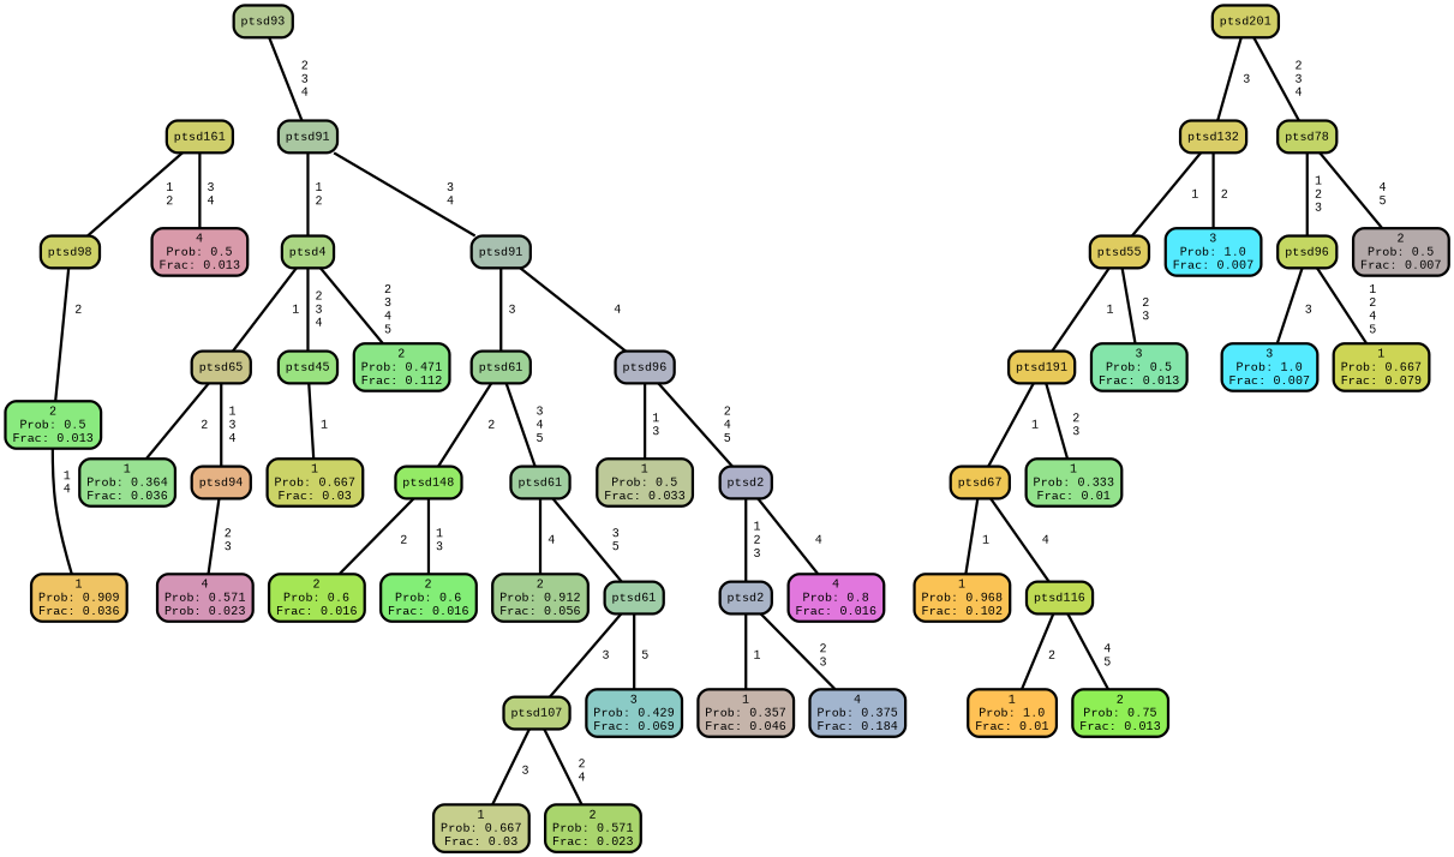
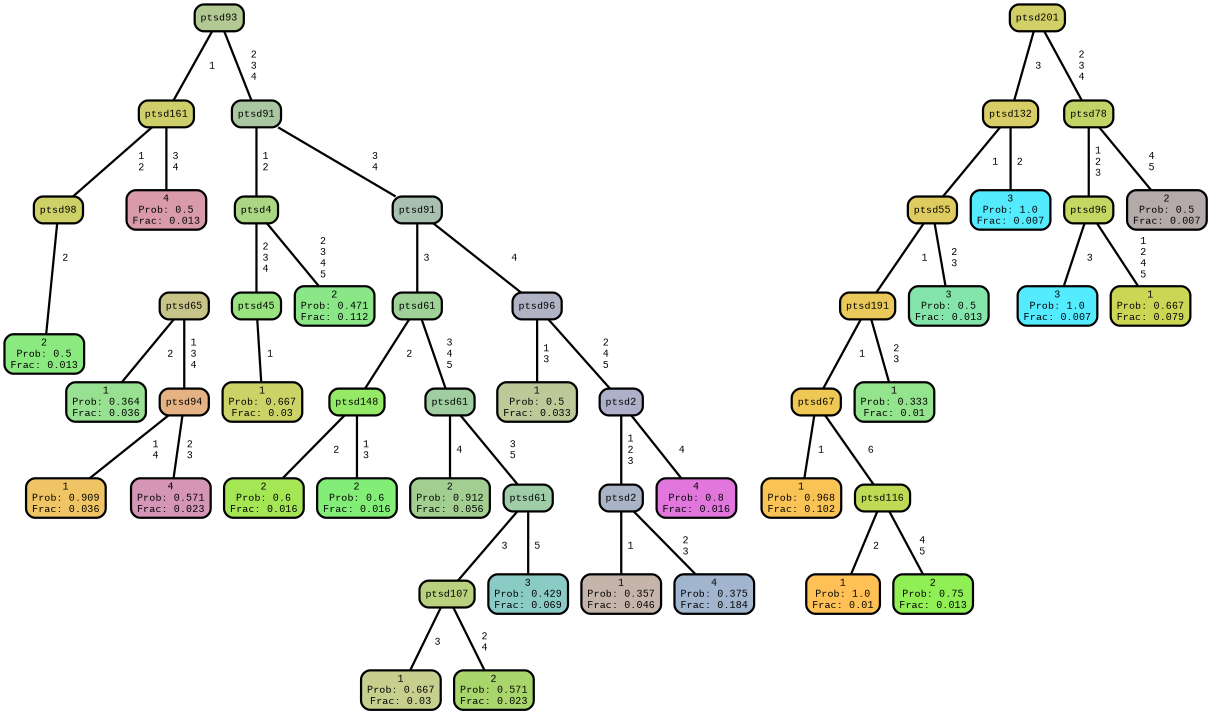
  graph {
    fontname="Liberation Mono"
    ranksep="0 equally"
    splines=straight
    node [color=black fillcolor="#55ebff" fontcolor=black fontname="Liberation Mono" penwidth=3 shape=box style="filled, rounded"]
    edge [color=black fontname="Liberation Mono" penwidth=3]
    n1 [fillcolor="#8aea7f" label="2\nProb: 0.5\nFrac: 0.013"]
    n2 [fillcolor="#cdd168" label=ptsd98]
    n3 [fillcolor="#d1cf67" label=ptsd201]
    n4 [fillcolor="#d9cd67" label=ptsd132]
    n5 [fillcolor="#c2d467" label=ptsd78]
    n6 [fillcolor="#fac355" label="1\nProb: 0.968\nFrac: 0.102"]
    n7 [fillcolor="#efc755" label=ptsd67]
    n8 [fillcolor="#bfdb55" label=ptsd116]
    n9 [fillcolor="#ffc155" label="1\nProb: 1.0\nFrac: 0.01"]
    n10 [fillcolor="#8fef55" label="2\nProb: 0.75\nFrac: 0.013"]
    n11 [fillcolor="#e8c959" label=ptsd191]
    n12 [fillcolor="#94e38d" label="1\nProb: 0.333\nFrac: 0.01"]
    n13 [fillcolor="#dfcc60" label=ptsd55]
    n14 [fillcolor="#84e5aa" label="3\nProb: 0.5\nFrac: 0.013"]
    n15 [label="3\nProb: 1.0\nFrac: 0.007"]
    n16 [fillcolor="#c4d762" label=ptsd96]
    n17 [fillcolor="#b4aaaa" label="2\nProb: 0.5\nFrac: 0.007"]
    n18 [label="3\nProb: 1.0\nFrac: 0.007"]
    n19 [fillcolor="#cdd555" label="1\nProb: 0.667\nFrac: 0.079"]
    n20 [fillcolor="#cece6b" label=ptsd161]
    n21 [fillcolor="#d99aaa" label="4\nProb: 0.5\nFrac: 0.013"]
    n22 [fillcolor="#b3c993" label=ptsd93]
    n23 [fillcolor="#a9c7a1" label=ptsd91]
    n24 [fillcolor="#abd684" label=ptsd4]
    n25 [fillcolor="#a8c0b0" label=ptsd91]
    n26 [fillcolor="#98e192" label="1\nProb: 0.364\nFrac: 0.036"]
    n27 [fillcolor="#c8c489" label=ptsd65]
    n28 [fillcolor="#e5b284" label=ptsd94]
-   n29 [fillcolor="#d495b6" label="4\nProb: 0.571\nProb: 0.023"]
+   n29 [fillcolor="#d495b6" label="4\nProb: 0.571\nFrac: 0.023"]
    n30 [fillcolor="#efc464" label="1\nProb: 0.909\nFrac: 0.036"]
    n31 [fillcolor="#99e280" label=ptsd45]
    n32 [fillcolor="#8be687" label="2\nProb: 0.471\nFrac: 0.112"]
    n33 [fillcolor="#cbd367" label="1\nProb: 0.667\nFrac: 0.03"]
    n34 [fillcolor="#9ed297" label=ptsd61]
    n35 [fillcolor="#afb3c3" label=ptsd96]
    n36 [fillcolor="#a5e655" label="2\nProb: 0.6\nFrac: 0.016"]
    n37 [fillcolor="#94ea66" label=ptsd148]
    n38 [fillcolor="#83ee77" label="2\nProb: 0.6\nFrac: 0.016"]
    n39 [fillcolor="#a0cea0" label=ptsd61]
    n40 [fillcolor="#a3ce91" label="2\nProb: 0.912\nFrac: 0.056"]
    n41 [fillcolor="#9fcda7" label=ptsd61]
    n42 [fillcolor="#b9d17f" label=ptsd107]
    n43 [fillcolor="#8bcbc6" label="3\nProb: 0.429\nFrac: 0.069"]
    n44 [fillcolor="#c6cf8d" label="1\nProb: 0.667\nFrac: 0.03"]
    n45 [fillcolor="#a9d56d" label="2\nProb: 0.571\nFrac: 0.023"]
    n46 [fillcolor="#bdc999" label="1\nProb: 0.5\nFrac: 0.033"]
    n47 [fillcolor="#adb0c8" label=ptsd2]
    n48 [fillcolor="#a9b4c7" label=ptsd2]
    n49 [fillcolor="#e177dd" label="4\nProb: 0.8\nFrac: 0.016"]
    n50 [fillcolor="#c5b4aa" label="1\nProb: 0.357\nFrac: 0.046"]
    n51 [fillcolor="#a2b5ce" label="4\nProb: 0.375\nFrac: 0.184"]
    subgraph sub_1 {
      rank=same
    }
    n2 -- n1 [label=" 2"]
    n3 -- n4 [label=" 3"]
    n3 -- n5 [label=" 2\n 3\n 4"]
    n4 -- n13 [label=" 1"]
    n4 -- n15 [label=" 2"]
    n5 -- n16 [label=" 1\n 2\n 3"]
    n5 -- n17 [label=" 4\n 5"]
    n7 -- n6 [label=" 1"]
-   n7 -- n8 [label=" 4"]
+   n7 -- n8 [label=" 6"]
    n8 -- n9 [label=" 2"]
    n8 -- n10 [label=" 4\n 5"]
    n11 -- n7 [label=" 1"]
    n11 -- n12 [label=" 2\n 3"]
    n13 -- n11 [label=" 1"]
    n13 -- n14 [label=" 2\n 3"]
    n16 -- n18 [label=" 3"]
    n16 -- n19 [label=" 1\n 2\n 4\n 5"]
    n20 -- n2 [label=" 1\n 2"]
    n20 -- n21 [label=" 3\n 4"]
+   n22 -- n20 [label=" 1"]
    n22 -- n23 [label=" 2\n 3\n 4"]
    n23 -- n24 [label=" 1\n 2"]
    n23 -- n25 [label=" 3\n 4"]
-   n24 -- n27 [label=" 1"]
    n24 -- n31 [label=" 2\n 3\n 4"]
    n24 -- n32 [label=" 2\n 3\n 4\n 5"]
    n25 -- n34 [label=" 3"]
    n25 -- n35 [label=" 4"]
    n27 -- n26 [label=" 2"]
    n27 -- n28 [label=" 1\n 3\n 4"]
    n28 -- n29 [label=" 2\n 3"]
-   n1 -- n30 [label=" 1\n 4"]
+   n28 -- n30 [label=" 1\n 4"]
    n31 -- n33 [label=" 1"]
    n34 -- n37 [label=" 2"]
    n34 -- n39 [label=" 3\n 4\n 5"]
    n35 -- n46 [label=" 1\n 3"]
    n35 -- n47 [label=" 2\n 4\n 5"]
    n37 -- n36 [label=" 2"]
    n37 -- n38 [label=" 1\n 3"]
    n39 -- n40 [label=" 4"]
    n39 -- n41 [label=" 3\n 5"]
    n41 -- n42 [label=" 3"]
    n41 -- n43 [label=" 5"]
    n42 -- n44 [label=" 3"]
    n42 -- n45 [label=" 2\n 4"]
    n47 -- n48 [label=" 1\n 2\n 3"]
    n47 -- n49 [label=" 4"]
    n48 -- n50 [label=" 1"]
    n48 -- n51 [label=" 2\n 3"]
  }
